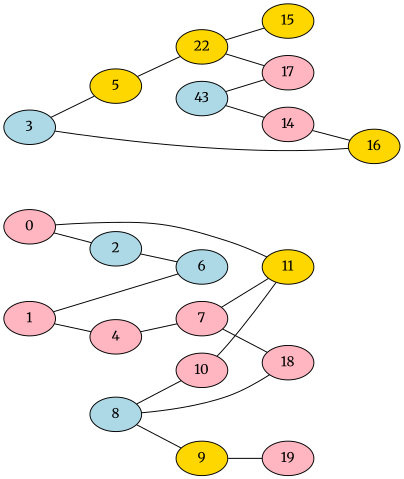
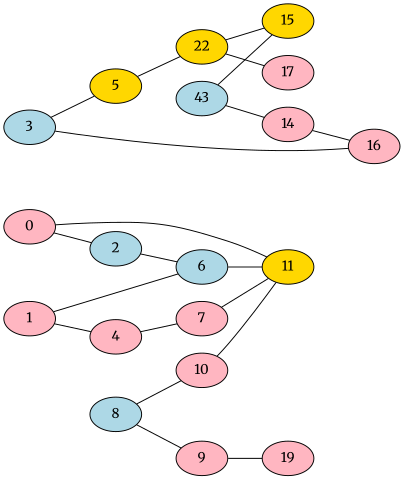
  graph {
    fontname=Merriweather
    rankdir=LR
    node [fillcolor=lightpink fontname=Merriweather style=filled type=corner]
    edge [angle0=.76 fontname=Merriweather frequency=1 type0=line]
    0 [x=77 y=275]
    2 [fillcolor=lightblue x=120 y=194]
    11 [fillcolor=gold type=intersection x=146 y=341]
    6 [fillcolor=lightblue type=intersection x=143 y=192]
    1 [x=145 y=144]
    4 [x=209 y=81]
    7 [type=intersection x=343 y=211]
-   18 [x=400 y=265]
    3 [fillcolor=lightblue x=471 y=498]
    5 [fillcolor=gold x=464 y=256]
-   16 [fillcolor=gold x=-15 y=493]
+   16 [x=-15 y=493]
    n12 [fillcolor=gold label=22 type=intersection x=486 y=244]
    15 [fillcolor=gold type=endpoint x=543 y=239]
    17 [x=465 y=231]
    19 [x=315 y=191]
    8 [fillcolor=lightblue type=intersection x=318 y=319]
-   9 [fillcolor=gold x=323 y=298]
+   9 [x=323 y=298]
    10 [x=227 y=415]
    n19 [fillcolor=lightblue label=43 x=475 y=29]
    14 [x=-21 y=11]
    0 -- 2 [angle0=-1.08]
    0 -- 11
    2 -- 6 [angle0=-.09]
+   6 -- 11 [angle0=1.55]
    1 -- 6 [angle0=-1.53]
    1 -- 4 [angle0=-.78]
    4 -- 7 [angle0=.77]
    7 -- 11 [angle0=.62]
-   7 -- 18
    3 -- 5 [angle0=1.54]
    3 -- 16 [angle0=.01]
    5 -- n12 [angle0=-.50]
    n12 -- 15 [angle0=-.09]
    n12 -- 17 [angle0=.55]
-   8 -- 18 [angle0=-.58]
    8 -- 9 [angle0=-1.34]
    8 -- 10 [angle0=-.81]
    9 -- 19 [angle0=1.50]
    10 -- 11 [angle0=.74]
-   n19 -- 17 [angle0=-1.52]
+   n19 -- 15 [angle0=-1.52]
    n19 -- 14 [angle0=.04]
    14 -- 16 [angle0=1.56]
  }
